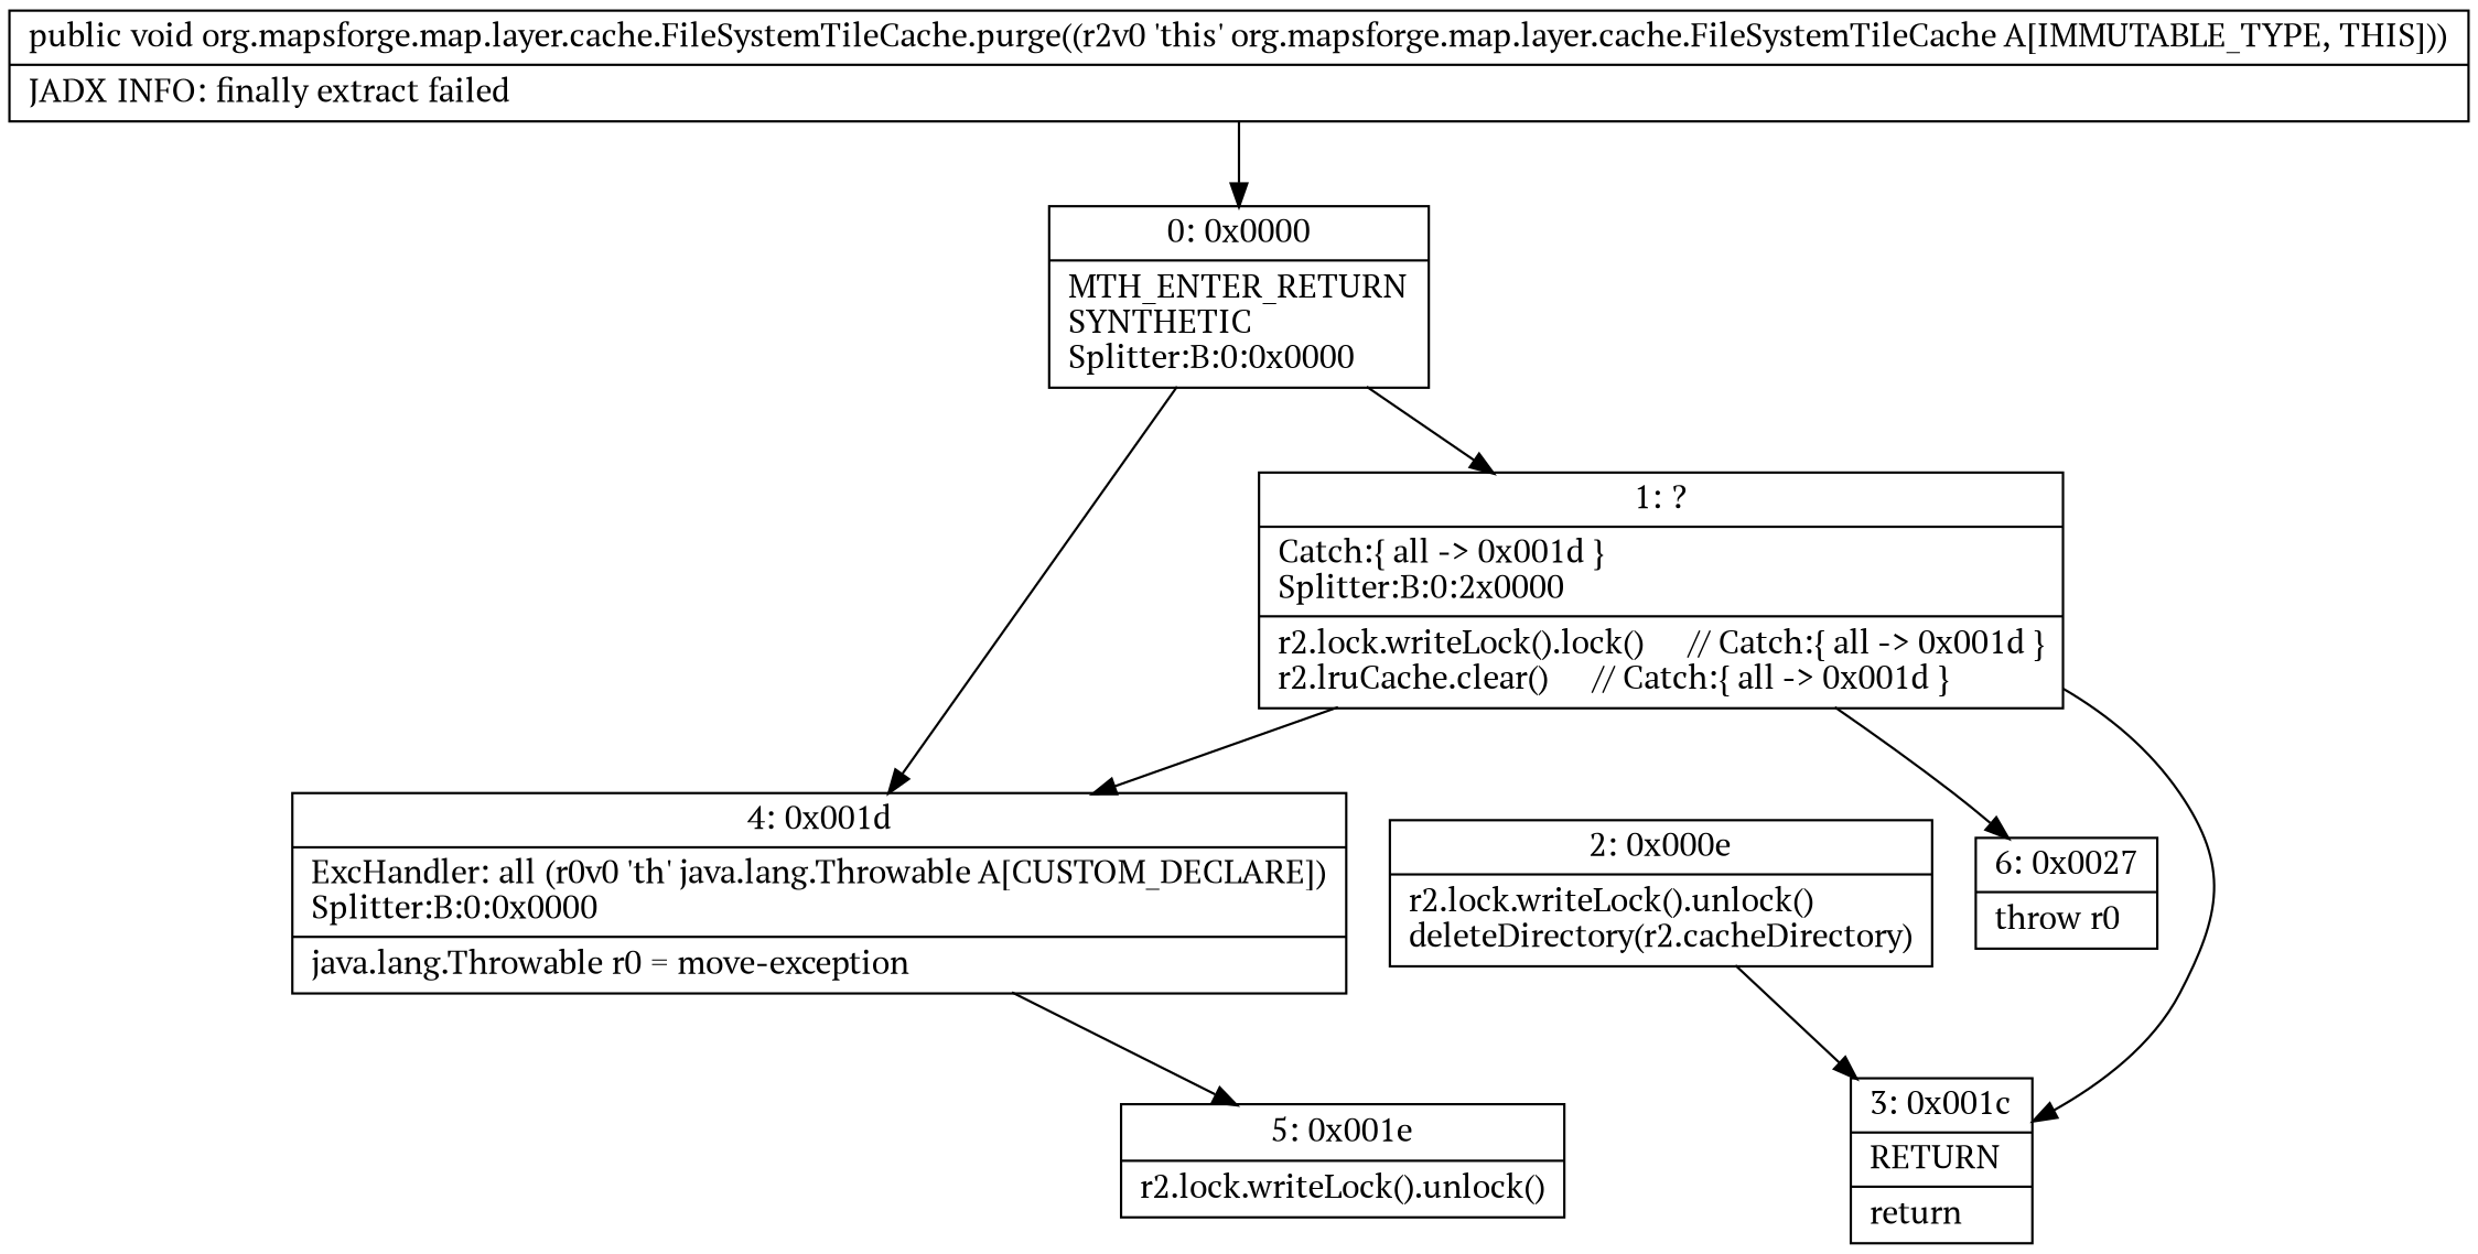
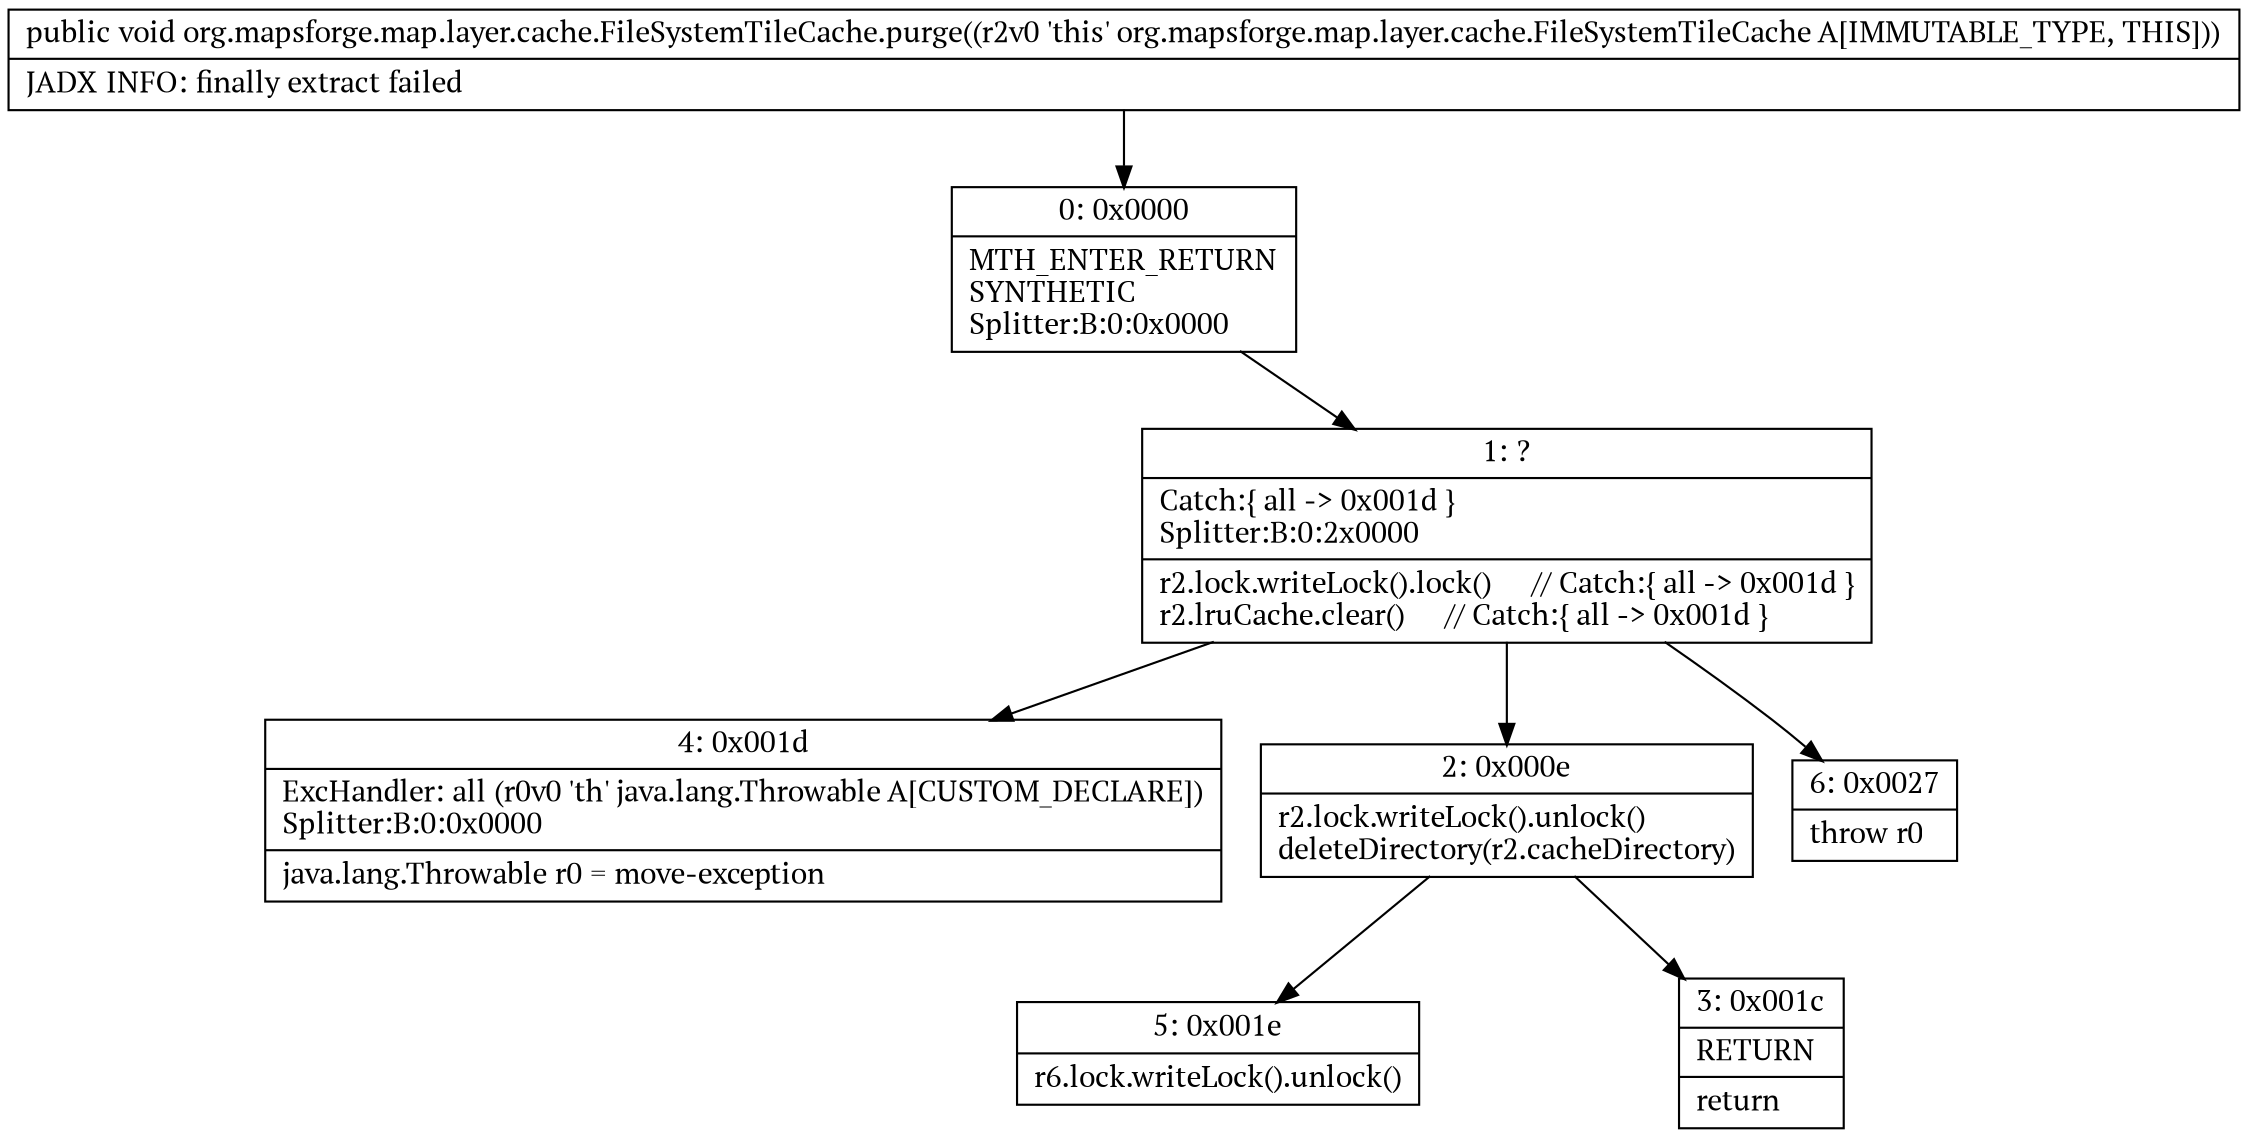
  digraph {
    fontname="PT Serif"
    node [fontname="PT Serif" shape=record]
    edge [fontname="PT Serif"]
    n1 [label="{0\:\ 0x0000|MTH_ENTER_RETURN\lSYNTHETIC\lSplitter:B:0:0x0000\l}"]
    n2 [label="{1\:\ ?|Catch:\{ all \-\> 0x001d \}\lSplitter:B:0:2x0000\l|r2.lock.writeLock().lock()     \/\/ Catch:\{ all \-\> 0x001d \}\lr2.lruCache.clear()     \/\/ Catch:\{ all \-\> 0x001d \}\l}"]
    n3 [label="{4\:\ 0x001d|ExcHandler: all (r0v0 'th' java.lang.Throwable A[CUSTOM_DECLARE])\lSplitter:B:0:0x0000\l|java.lang.Throwable r0 = move\-exception\l}"]
    n4 [label="{2\:\ 0x000e|r2.lock.writeLock().unlock()\ldeleteDirectory(r2.cacheDirectory)\l}"]
    n5 [label="{6\:\ 0x0027|throw r0\l}"]
-   n6 [label="{5\:\ 0x001e|r2.lock.writeLock().unlock()\l}"]
+   n6 [label="{5\:\ 0x001e|r6.lock.writeLock().unlock()\l}"]
    n7 [label="{3\:\ 0x001c|RETURN\l|return\l}"]
    n8 [label="{public void org.mapsforge.map.layer.cache.FileSystemTileCache.purge((r2v0 'this' org.mapsforge.map.layer.cache.FileSystemTileCache A[IMMUTABLE_TYPE, THIS]))  | JADX INFO: finally extract failed\l}"]
    n1 -> n2
-   n1 -> n3
    n2 -> n3
-   n2 -> n7
+   n2 -> n4
    n2 -> n5
-   n3 -> n6
+   n4 -> n6
    n4 -> n7
    n8 -> n1
  }
